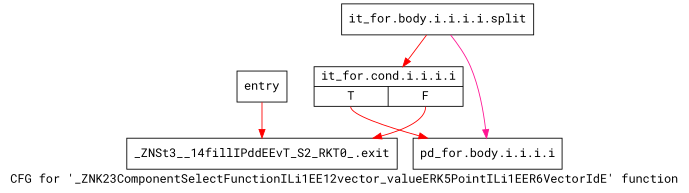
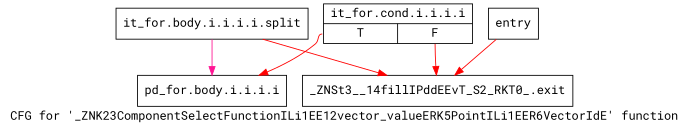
  digraph {
    fontname="Roboto Mono"
    label="CFG for '_ZNK23ComponentSelectFunctionILi1EE12vector_valueERK5PointILi1EER6VectorIdE' function"
    node [fontname="Roboto Mono" shape=record]
    edge [color=red fontname="Roboto Mono"]
    n1 [label="{entry}"]
    n2 [label="{_ZNSt3__14fillIPddEEvT_S2_RKT0_.exit}"]
    n3 [label="{it_for.cond.i.i.i.i|{<s0>T|<s1>F}}"]
    n4 [label="{pd_for.body.i.i.i.i}"]
    n5 [label="{it_for.body.i.i.i.i.split}"]
    n1 -> n2
    n3 -> n2 [tailport=s1]
    n3 -> n4 [tailport=s0]
-   n5 -> n3
+   n5 -> n2
    n5 -> n4 [color=deeppink]
  }
